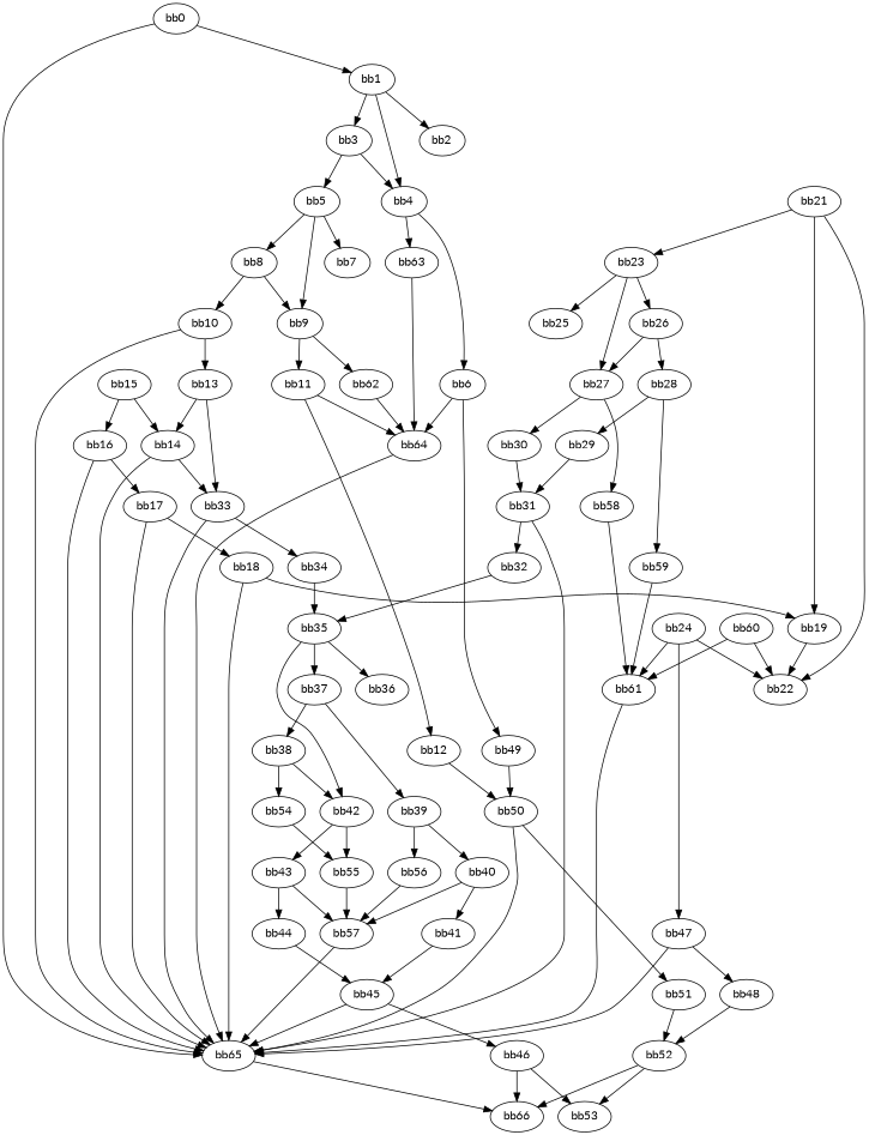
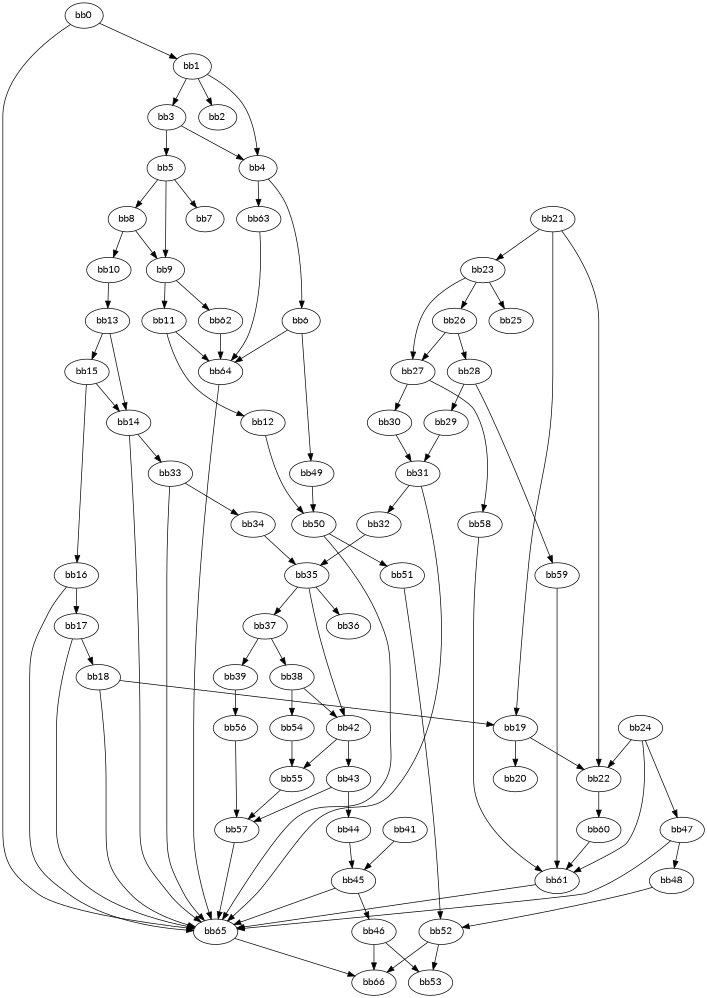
  digraph {
    fontname=Lato
    node [fontname=Lato]
    edge [fontname=Lato]
    n1 [label="bb0\l"]
    n2 [label="bb1\l"]
    n3 [label="bb65\l"]
    n4 [label="bb2\l"]
    n5 [label="bb3\l"]
    n6 [label="bb4\l"]
    n7 [label="bb66\l"]
    n8 [label="bb5\l"]
    n9 [label="bb6\l"]
    n10 [label="bb63\l"]
    n11 [label="bb7\l"]
    n12 [label="bb8\l"]
    n13 [label="bb9\l"]
    n14 [label="bb49\l"]
    n15 [label="bb64\l"]
    n16 [label="bb10\l"]
    n17 [label="bb11\l"]
    n18 [label="bb62\l"]
    n19 [label="bb50\l"]
    n20 [label="bb13\l"]
    n21 [label="bb12\l"]
    n22 [label="bb14\l"]
    n23 [label="bb15\l"]
    n24 [label="bb51\l"]
    n25 [label="bb33\l"]
    n26 [label="bb16\l"]
    n27 [label="bb34\l"]
    n28 [label="bb17\l"]
    n29 [label="bb18\l"]
    n30 [label="bb19\l"]
+   n31 [label="bb20\l"]
    n32 [label="bb22\l"]
    n33 [label="bb21\l"]
    n34 [label="bb23\l"]
    n35 [label="bb60\l"]
    n36 [label="bb25\l"]
    n37 [label="bb26\l"]
    n38 [label="bb27\l"]
    n39 [label="bb24\l"]
    n40 [label="bb47\l"]
    n41 [label="bb61\l"]
    n42 [label="bb28\l"]
    n43 [label="bb30\l"]
    n44 [label="bb58\l"]
    n45 [label="bb48\l"]
    n46 [label="bb29\l"]
    n47 [label="bb59\l"]
    n48 [label="bb31\l"]
    n49 [label="bb32\l"]
    n50 [label="bb35\l"]
    n51 [label="bb36\l"]
    n52 [label="bb37\l"]
    n53 [label="bb42\l"]
    n54 [label="bb38\l"]
    n55 [label="bb39\l"]
    n56 [label="bb54\l"]
-   n57 [label="bb40\l"]
    n58 [label="bb56\l"]
    n59 [label="bb43\l"]
    n60 [label="bb55\l"]
    n61 [label="bb41\l"]
    n62 [label="bb57\l"]
    n63 [label="bb45\l"]
    n64 [label="bb46\l"]
    n65 [label="bb44\l"]
    n66 [label="bb53\l"]
    n67 [label="bb52\l"]
    n1 -> n2
    n1 -> n3
    n2 -> n4
    n2 -> n5
    n2 -> n6
    n3 -> n7
    n5 -> n6
    n5 -> n8
    n6 -> n9
    n6 -> n10
    n8 -> n11
    n8 -> n12
    n8 -> n13
    n9 -> n14
    n9 -> n15
    n10 -> n15
    n12 -> n13
    n12 -> n16
    n13 -> n17
    n13 -> n18
    n14 -> n19
    n15 -> n3
-   n16 -> n3
    n16 -> n20
    n17 -> n15
    n17 -> n21
    n18 -> n15
    n19 -> n3
    n19 -> n24
    n20 -> n22
-   n20 -> n25
+   n20 -> n23
    n21 -> n19
    n22 -> n3
    n22 -> n25
    n23 -> n22
    n23 -> n26
    n24 -> n67
    n25 -> n3
    n25 -> n27
    n26 -> n3
    n26 -> n28
    n27 -> n50
    n28 -> n3
    n28 -> n29
    n29 -> n3
    n29 -> n30
+   n30 -> n31
    n30 -> n32
-   n35 -> n32
+   n32 -> n35
    n33 -> n30
    n33 -> n32
    n33 -> n34
    n34 -> n36
    n34 -> n37
    n34 -> n38
    n35 -> n41
    n37 -> n38
    n37 -> n42
    n38 -> n43
    n38 -> n44
    n39 -> n32
    n39 -> n40
    n39 -> n41
    n40 -> n3
    n40 -> n45
    n41 -> n3
    n42 -> n46
    n42 -> n47
    n43 -> n48
    n44 -> n41
    n45 -> n67
    n46 -> n48
    n47 -> n41
    n48 -> n3
    n48 -> n49
    n49 -> n50
    n50 -> n51
    n50 -> n52
    n50 -> n53
    n52 -> n54
    n52 -> n55
    n53 -> n59
    n53 -> n60
    n54 -> n53
    n54 -> n56
-   n55 -> n57
    n55 -> n58
    n56 -> n60
-   n57 -> n61
-   n57 -> n62
    n58 -> n62
    n59 -> n62
    n59 -> n65
    n60 -> n62
    n61 -> n63
    n62 -> n3
    n63 -> n3
    n63 -> n64
    n64 -> n7
    n64 -> n66
    n65 -> n63
    n67 -> n7
    n67 -> n66
  }
